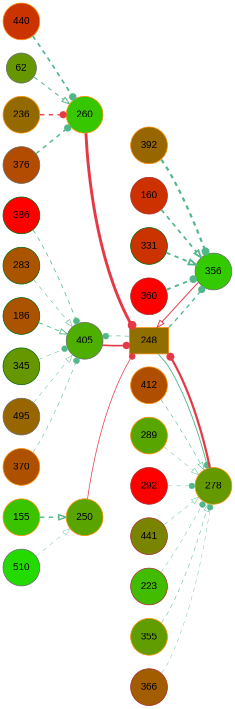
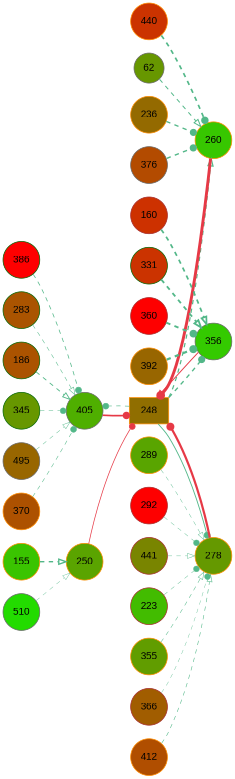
  digraph {
    fontname="Liberation Sans"
    rankdir=LR
    node [color=darkorange fillcolor="#fe0000" fontname="Liberation Sans" shape=circle style=filled]
    edge [arrowhead=dot color="#52b788" fontname="Liberation Sans" penwidth=0.56 style=dashed]
    n1 [color=darkgreen label=386]
    n2 [color=gray40 fillcolor="#4faf00" label=405]
    n3 [fillcolor="#906e00" label=248 shape=box]
    n4 [fillcolor="#37c700" label=260]
    n5 [color=gray40 fillcolor="#34ca00" label=356]
    n6 [fillcolor="#659900" label=278]
    n7 [fillcolor="#986600" label=392]
    n8 [color=darkgreen fillcolor="#aa5400" label=283]
    n9 [fillcolor="#b04e00" label=412]
    n10 [fillcolor="#3ac400" label=155]
    n11 [fillcolor="#5aa400" label=250]
    n12 [fillcolor="#59a500" label=289]
    n13 [color=brown fillcolor="#cd3100" label=160]
    n14 [color=brown label=292]
    n15 [fillcolor="#cb3300" label=440]
    n16 [color=brown fillcolor="#798500" label=441]
    n17 [color=darkgreen fillcolor="#ab5300" label=186]
    n18 [color=gray40 fillcolor="#679700" label=62]
    n19 [color=darkgreen fillcolor="#cb3300" label=331]
    n20 [color=darkgreen fillcolor="#679700" label=345]
    n21 [color=brown fillcolor="#42bc00" label=223]
    n22 [fillcolor="#619d00" label=355]
    n23 [color=brown label=360]
    n24 [fillcolor="#946a00" label=236]
    n25 [color=brown fillcolor="#a15d00" label=366]
    n26 [color=gray40 fillcolor="#986600" label=495]
    n27 [fillcolor="#ad5100" label=370]
    n28 [color=gray40 fillcolor="#b34b00" label=376]
    n29 [color=gray40 fillcolor="#23db00" label=510]
    n1 -> n2 [penwidth=1.03]
    n2 -> n3 [color="#e63946" penwidth=2.26 style=""]
    n3 -> n2 [penwidth=0.87]
+   n3 -> n4 [arrowhead=onormal penwidth=1.64]
    n3 -> n5 [penwidth=1.84]
    n3 -> n6 [penwidth=1.23 style=solid]
    n4 -> n3 [color="#e63946" penwidth=4.00 style=""]
    n5 -> n3 [arrowhead=onormal color="#e63946" penwidth=1.32 style=""]
    n6 -> n3 [color="#e63946" penwidth=3.05 style=""]
    n7 -> n5 [penwidth=3.00]
    n8 -> n2 [arrowhead=onormal penwidth=0.72]
    n9 -> n6 [arrowhead=onormal penwidth=0.78]
    n10 -> n11 [arrowhead=onormal penwidth=1.86]
    n11 -> n3 [color="#e63946" penwidth=1.00 style=""]
    n12 -> n6 [arrowhead=onormal]
    n13 -> n5 [arrowhead=onormal penwidth=2.35]
    n14 -> n6 [penwidth=0.55]
    n15 -> n4 [penwidth=2.29]
    n16 -> n6 [arrowhead=onormal penwidth=0.58]
    n17 -> n2 [arrowhead=onormal penwidth=1.22]
    n18 -> n4 [arrowhead=onormal penwidth=1.36]
    n19 -> n5 [arrowhead=onormal penwidth=2.49]
    n20 -> n2 [penwidth=0.66]
    n21 -> n6
    n22 -> n6 [arrowhead=onormal penwidth=0.69]
    n23 -> n5 [penwidth=2.60]
-   n24 -> n4 [color="#e63946" penwidth=1.81]
+   n24 -> n4 [penwidth=1.81]
    n25 -> n6 [penwidth=0.50]
    n26 -> n2 [arrowhead=onormal penwidth=0.60]
    n27 -> n2 [penwidth=0.73]
    n28 -> n4 [penwidth=1.95]
    n29 -> n11 [arrowhead=onormal penwidth=0.50]
  }
